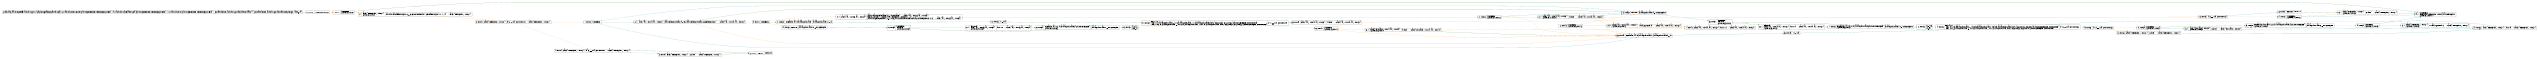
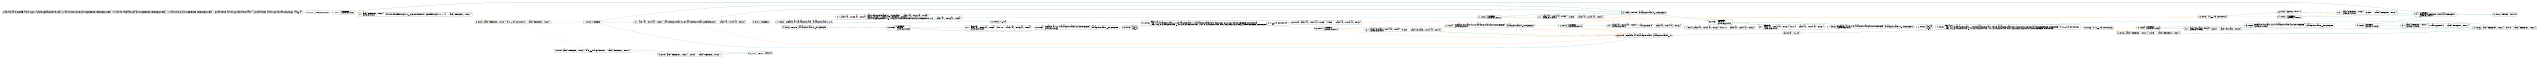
  digraph {
    rankdir=LR
    node [shape=record]
    edge [arrowhead=dot color=darkorange]
    n1 [label="{0\:\ 0x0000|MTH_ENTER_BLOCK\l}"]
    n2 [label="{1\:\ 0x0007|SYNTHETIC\lSplitter:B:1:0x0007\l}"]
    n3 [label="{2\:\ ?|Catch:\{ IOException \-\> 0x0067 \}\lSplitter:B:1:0x0007\l|android.os.ParcelFileDescriptor r8 = r8.getContentResolver().openFileDescriptor(r10, \"r\", r9)     \/\/ Catch:\{ IOException \-\> 0x0067 \}\l}"]
    n4 [label="{49\:\ ?|SYNTHETIC\lExcHandler: IOException (unused java.io.IOException)\lSplitter:B:1:0x0007\l}"]
    n5 [label="{3\:\ 0x000b|Catch:\{ IOException \-\> 0x0067 \}\l|if (r8 != null) goto L_0x0013     \/\/ Catch:\{ IOException \-\> 0x0067 \}\l}"]
+   n6 [label="{48\:\ 0x0067|RETURN\l|return null\l}"]
    n7 [label="{4\:\ 0x000d|Catch:\{ IOException \-\> 0x0067 \}\l|if (r8 == null) goto L_0x0012     \/\/ Catch:\{ IOException \-\> 0x0067 \}\l}"]
    n8 [label="{7\:\ 0x0013|SYNTHETIC\l}"]
    n9 [label="{5\:\ 0x000f|Catch:\{ IOException \-\> 0x0067 \}\l|r8.close()     \/\/ Catch:\{ IOException \-\> 0x0067 \}\l}"]
    n10 [label="{6\:\ 0x0012|RETURN\l|return null\l}"]
    n11 [label="{8\:\ ?|Catch:\{ all \-\> 0x004d, all \-\> 0x0052 \}\l|java.io.FileInputStream r9 = new java.io.FileInputStream(r8.getFileDescriptor())     \/\/ Catch:\{ all \-\> 0x004d, all \-\> 0x0052 \}\l}"]
    n12 [label="{32\:\ 0x004d|ExcHandler: all (th java.lang.Throwable)\l|java.lang.Throwable r9 = th\l}"]
    n13 [label="{34\:\ 0x0050|REMOVE\l|java.lang.Throwable r9 = move\-exception\l}"]
    n14 [label="{9\:\ 0x001c|SYNTHETIC\l}"]
    n15 [label="{33\:\ 0x004e|r10 = null\l}"]
    n16 [label="{35\:\ 0x0051|SYNTHETIC\lREMOVE\lSplitter:B:35:0x0051\l}"]
    n17 [label="{10\:\ ?|Catch:\{ all \-\> 0x0035, all \-\> 0x003a \}\l|java.nio.channels.FileChannel r1 = r9.getChannel()     \/\/ Catch:\{ all \-\> 0x0035, all \-\> 0x003a \}\llong r5 = r1.size()     \/\/ Catch:\{ all \-\> 0x0035, all \-\> 0x003a \}\ljava.nio.MappedByteBuffer r10 = r1.map(java.nio.channels.FileChannel.MapMode.READ_ONLY, 0, r5)     \/\/ Catch:\{ all \-\> 0x0035, all \-\> 0x003a \}\l}"]
    n18 [label="{17\:\ 0x0035|ExcHandler: all (th java.lang.Throwable)\l|java.lang.Throwable r10 = th\l}"]
    n19 [label="{19\:\ 0x0038|REMOVE\l|java.lang.Throwable r10 = move\-exception\l}"]
    n20 [label="{11\:\ 0x002c|SYNTHETIC\lSplitter:B:11:0x002c\l}"]
    n21 [label="{18\:\ 0x0036|r1 = null\l}"]
    n22 [label="{20\:\ 0x0039|SYNTHETIC\lREMOVE\lSplitter:B:20:0x0039\l}"]
    n23 [label="{12\:\ ?|Catch:\{ all \-\> 0x004d, all \-\> 0x0052 \}\lSplitter:B:11:0x002c\l|r9.close()     \/\/ Catch:\{ all \-\> 0x004d, all \-\> 0x0052 \}\l}"]
    n24 [label="{13\:\ 0x002f|if (r8 == null) goto L_0x0034\l}"]
    n25 [label="{14\:\ 0x0031|SYNTHETIC\lSplitter:B:14:0x0031\l}"]
    n26 [label="{16\:\ 0x0034|RETURN\l|return r10\l}"]
    n27 [label="{15\:\ ?|Catch:\{ IOException \-\> 0x0067 \}\lSplitter:B:14:0x0031\l|r8.close()     \/\/ Catch:\{ IOException \-\> 0x0067 \}\l}"]
    n28 [label="{24\:\ 0x003e|PHI: r1 r10 \l  PHI: (r1v1 java.lang.Throwable) = (r1v3 java.lang.Throwable), (r1v4 java.lang.Throwable) binds: [B:23:0x003b, B:18:0x0036] A[DONT_GENERATE, DONT_INLINE]\l  PHI: (r10v6 'th' java.lang.Throwable) = (r10v8 'th' java.lang.Throwable), (r10v9 'th' java.lang.Throwable) binds: [B:23:0x003b, B:18:0x0036] A[DONT_GENERATE, DONT_INLINE]\l|if (r1 == null) goto L_0x0049\l}"]
    n29 [label="{25\:\ 0x0040|SYNTHETIC\lSplitter:B:25:0x0040\l}"]
    n30 [label="{30\:\ 0x0049|Catch:\{ all \-\> 0x004d, all \-\> 0x0052 \}\l|r9.close()     \/\/ Catch:\{ all \-\> 0x004d, all \-\> 0x0052 \}\l}"]
    n31 [label="{21\:\ ?|REMOVE\lCatch:\{ all \-\> 0x0035, all \-\> 0x003a \}\lSplitter:B:20:0x0039\l|throw r10     \/\/ Catch:\{ all \-\> 0x0035, all \-\> 0x003a \}\l}"]
    n32 [label="{22\:\ 0x003a|ExcHandler: all (r1v2 'th' java.lang.Throwable A[CUSTOM_DECLARE])\lSplitter:B:20:0x0039\l|java.lang.Throwable r1 = move\-exception\l}"]
    n33 [label="{23\:\ 0x003b|r7 = r1\lr1 = r10\lr10 = r7\l}"]
    n34 [label="{26\:\ ?|Catch:\{ Throwable \-\> 0x0044, all \-\> 0x004d \}\lSplitter:B:25:0x0040\l|r9.close()     \/\/ Catch:\{ Throwable \-\> 0x0044, all \-\> 0x004d \}\l}"]
+   n35 [label="{27\:\ 0x0044|ExcHandler: Throwable (r9v6 'th' java.lang.Throwable A[CUSTOM_DECLARE])\lSplitter:B:25:0x0040\l|java.lang.Throwable r9 = move\-exception\l}"]
    n36 [label="{31\:\ 0x004c|Catch:\{ all \-\> 0x004d, all \-\> 0x0052 \}\l|throw r10     \/\/ Catch:\{ all \-\> 0x004d, all \-\> 0x0052 \}\l}"]
    n37 [label="{28\:\ 0x0045|SYNTHETIC\lSplitter:B:28:0x0045\l}"]
    n38 [label="{29\:\ ?|Catch:\{ all \-\> 0x004d, all \-\> 0x0052 \}\lSplitter:B:28:0x0045\l|r1.addSuppressed(r9)     \/\/ Catch:\{ all \-\> 0x004d, all \-\> 0x0052 \}\l}"]
    n39 [label="{39\:\ 0x0056|PHI: r9 r10 \l  PHI: (r9v1 'th' java.lang.Throwable) = (r9v3 'th' java.lang.Throwable), (r9v4 'th' java.lang.Throwable) binds: [B:38:0x0053, B:33:0x004e] A[DONT_GENERATE, DONT_INLINE]\l  PHI: (r10v1 java.lang.Throwable) = (r10v3 java.lang.Throwable), (r10v4 java.lang.Throwable) binds: [B:38:0x0053, B:33:0x004e] A[DONT_GENERATE, DONT_INLINE]\l|if (r8 == null) goto L_0x0066\l}"]
    n40 [label="{40\:\ 0x0058|if (r10 == null) goto L_0x0063\l}"]
    n41 [label="{47\:\ 0x0066|Catch:\{ IOException \-\> 0x0067 \}\l|throw r9     \/\/ Catch:\{ IOException \-\> 0x0067 \}\l}"]
    n42 [label="{36\:\ ?|REMOVE\lCatch:\{ all \-\> 0x004d, all \-\> 0x0052 \}\lSplitter:B:35:0x0051\l|throw r9     \/\/ Catch:\{ all \-\> 0x004d, all \-\> 0x0052 \}\l}"]
    n43 [label="{37\:\ 0x0052|ExcHandler: all (r10v2 'th' java.lang.Throwable A[CUSTOM_DECLARE])\lSplitter:B:35:0x0051\l|java.lang.Throwable r10 = move\-exception\l}"]
    n44 [label="{38\:\ 0x0053|r7 = r10\lr10 = r9\lr9 = r7\l}"]
    n45 [label="{41\:\ 0x005a|SYNTHETIC\lSplitter:B:41:0x005a\l}"]
    n46 [label="{46\:\ 0x0063|Catch:\{ IOException \-\> 0x0067 \}\l|r8.close()     \/\/ Catch:\{ IOException \-\> 0x0067 \}\l}"]
    n47 [label="{42\:\ ?|Catch:\{ Throwable \-\> 0x005e \}\lSplitter:B:41:0x005a\l|r8.close()     \/\/ Catch:\{ Throwable \-\> 0x005e \}\l}"]
    n48 [label="{43\:\ 0x005e|ExcHandler: Throwable (r8v3 'th' java.lang.Throwable A[CUSTOM_DECLARE])\lSplitter:B:41:0x005a\l|java.lang.Throwable r8 = move\-exception\l}"]
    n49 [label="{44\:\ 0x005f|SYNTHETIC\lSplitter:B:44:0x005f\l}"]
    n50 [label="{45\:\ ?|Catch:\{ IOException \-\> 0x0067 \}\lSplitter:B:44:0x005f\l|r10.addSuppressed(r8)     \/\/ Catch:\{ IOException \-\> 0x0067 \}\l}"]
    n51 [label="{public static java.nio.ByteBuffer android.support.v4.graphics.TypefaceCompatUtil.mmap((r8v0 android.content.Context A[IMMUTABLE_TYPE, METHOD_ARGUMENT]), (r9v0 android.os.CancellationSignal A[IMMUTABLE_TYPE, METHOD_ARGUMENT]), (r10v0 android.net.Uri A[IMMUTABLE_TYPE, METHOD_ARGUMENT]))  | Annotation[BUILD, android.support.annotation.Nullable, \{\}], Annotation[BUILD, android.support.annotation.RequiresApi, \{value=19\}]\l}"]
    n1 -> n2 [arrowhead=box]
    n2 -> n3 [arrowhead=box]
    n2 -> n4 [color=darkgreen]
    n3 -> n5 [arrowhead=tee]
+   n4 -> n6 [arrowhead=tee color=teal]
    n5 -> n7 [arrowhead=box color=teal style=dashed]
    n5 -> n8
    n7 -> n9 [arrowhead=box color=darkgreen style=dashed]
    n7 -> n10 [arrowhead=tee color=darkgreen]
    n8 -> n11 [color=darkgreen]
    n8 -> n12 [color=teal]
    n8 -> n13 [arrowhead=box color=teal]
    n9 -> n10 [arrowhead=box color=darkgreen]
    n11 -> n12 [arrowhead=tee]
    n11 -> n13 [arrowhead=box color=darkgreen]
    n11 -> n14 [arrowhead=tee]
    n12 -> n15 [color=teal]
    n13 -> n16 [color=teal]
    n14 -> n17
    n14 -> n18 [color=darkgreen]
    n14 -> n19 [arrowhead=box]
    n15 -> n39 [arrowhead=box color=teal]
    n16 -> n42 [arrowhead=tee color=darkgreen]
    n16 -> n43 [arrowhead=tee color=darkgreen]
    n17 -> n20 [color=teal]
    n18 -> n21 [color=teal]
    n19 -> n22 [arrowhead=box color=darkgreen]
    n20 -> n12
    n20 -> n13 [color=teal]
    n20 -> n23 [arrowhead=tee color=teal]
    n21 -> n28 [color=darkgreen]
    n22 -> n31 [arrowhead=tee color=darkgreen]
    n22 -> n32 [arrowhead=box color=darkgreen]
    n23 -> n12 [arrowhead=tee]
    n23 -> n13 [arrowhead=box color=teal]
    n23 -> n24 [arrowhead=box]
    n24 -> n25 [arrowhead=box color=darkgreen style=dashed]
    n24 -> n26 [color=teal]
    n25 -> n4 [arrowhead=tee color=teal]
    n25 -> n27 [arrowhead=tee]
    n26 -> n27 [arrowhead=box color=darkgreen]
    n27 -> n4 [color=darkgreen]
    n28 -> n29 [arrowhead=box color=darkgreen style=dashed]
    n28 -> n30 [arrowhead=box color=darkgreen]
    n29 -> n12 [arrowhead=tee]
    n29 -> n34
+   n29 -> n35 [color=teal]
    n30 -> n36 [arrowhead=box]
    n31 -> n32 [arrowhead=box color=darkgreen]
    n32 -> n33 [color=darkgreen]
    n33 -> n28 [arrowhead=tee]
    n34 -> n12 [arrowhead=box color=darkgreen]
+   n34 -> n35 [arrowhead=tee]
    n34 -> n36
+   n35 -> n37 [color=darkgreen]
    n37 -> n12 [arrowhead=tee]
    n37 -> n13 [arrowhead=tee]
    n37 -> n38 [arrowhead=box color=teal]
    n38 -> n36 [arrowhead=tee color=teal]
    n39 -> n40 [style=dashed]
    n39 -> n41 [arrowhead=tee color=teal]
    n40 -> n45 [arrowhead=box style=dashed]
    n40 -> n46
    n42 -> n43 [color=darkgreen]
    n43 -> n44 [arrowhead=tee color=darkgreen]
    n44 -> n39
    n45 -> n47 [color=teal]
    n45 -> n48 [color=darkgreen]
    n46 -> n41 [color=teal]
    n47 -> n41 [arrowhead=box color=teal]
    n47 -> n48 [arrowhead=box color=teal]
    n48 -> n49 [arrowhead=box]
    n49 -> n4 [arrowhead=box color=teal]
    n49 -> n50 [color=teal]
    n50 -> n41 [arrowhead=tee]
    n51 -> n1 [color=teal]
  }
